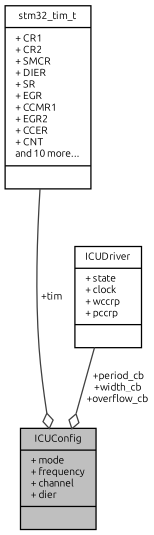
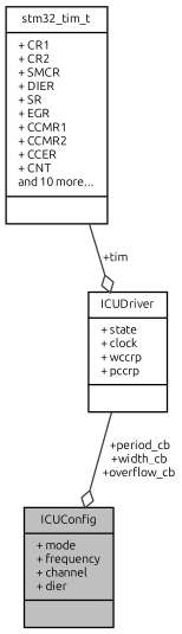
  digraph {
    fontname=Ubuntu
    node [color=black fontname=Ubuntu fontsize=8 shape=record]
    edge [arrowhead=odiamond color=grey25 fontname=Ubuntu fontsize=8 labelfontname=Helvetica labelfontsize=8 style=solid]
    n1 [fillcolor=grey75 fontcolor=black height=0.2 label="{ICUConfig\n|+ mode\l+ frequency\l+ channel\l+ dier\l|}" style=filled width=0.4]
    n2 [height=0.2 label="{ICUDriver\n|+ state\l+ clock\l+ wccrp\l+ pccrp\l|}" width=0.4]
-   n3 [height=0.2 label="{stm32_tim_t\n|+ CR1\l+ CR2\l+ SMCR\l+ DIER\l+ SR\l+ EGR\l+ CCMR1\l+ EGR2\l+ CCER\l+ CNT\land 10 more...\l|}" width=0.4]
+   n3 [height=0.2 label="{stm32_tim_t\n|+ CR1\l+ CR2\l+ SMCR\l+ DIER\l+ SR\l+ EGR\l+ CCMR1\l+ CCMR2\l+ CCER\l+ CNT\land 10 more...\l|}" width=0.4]
    n2 -> n1 [label=" +period_cb\n+width_cb\n+overflow_cb"]
-   n3 -> n1 [label=" +tim"]
+   n3 -> n2 [label=" +tim"]
  }
